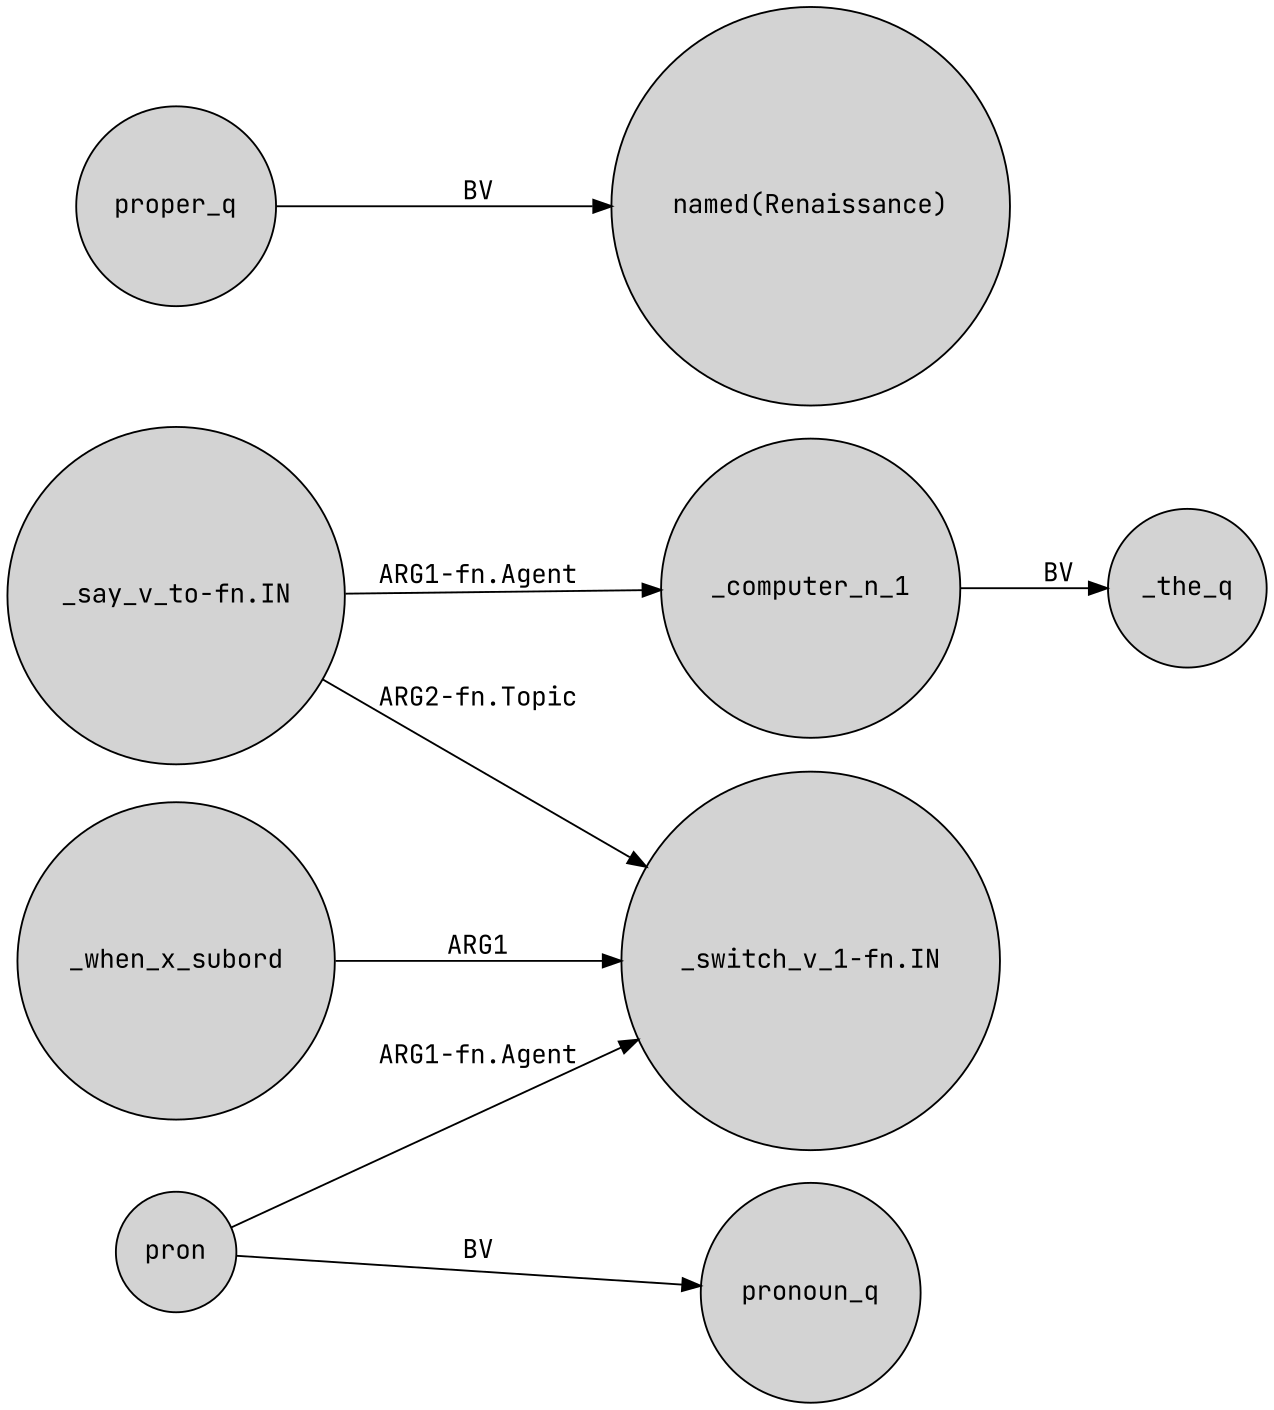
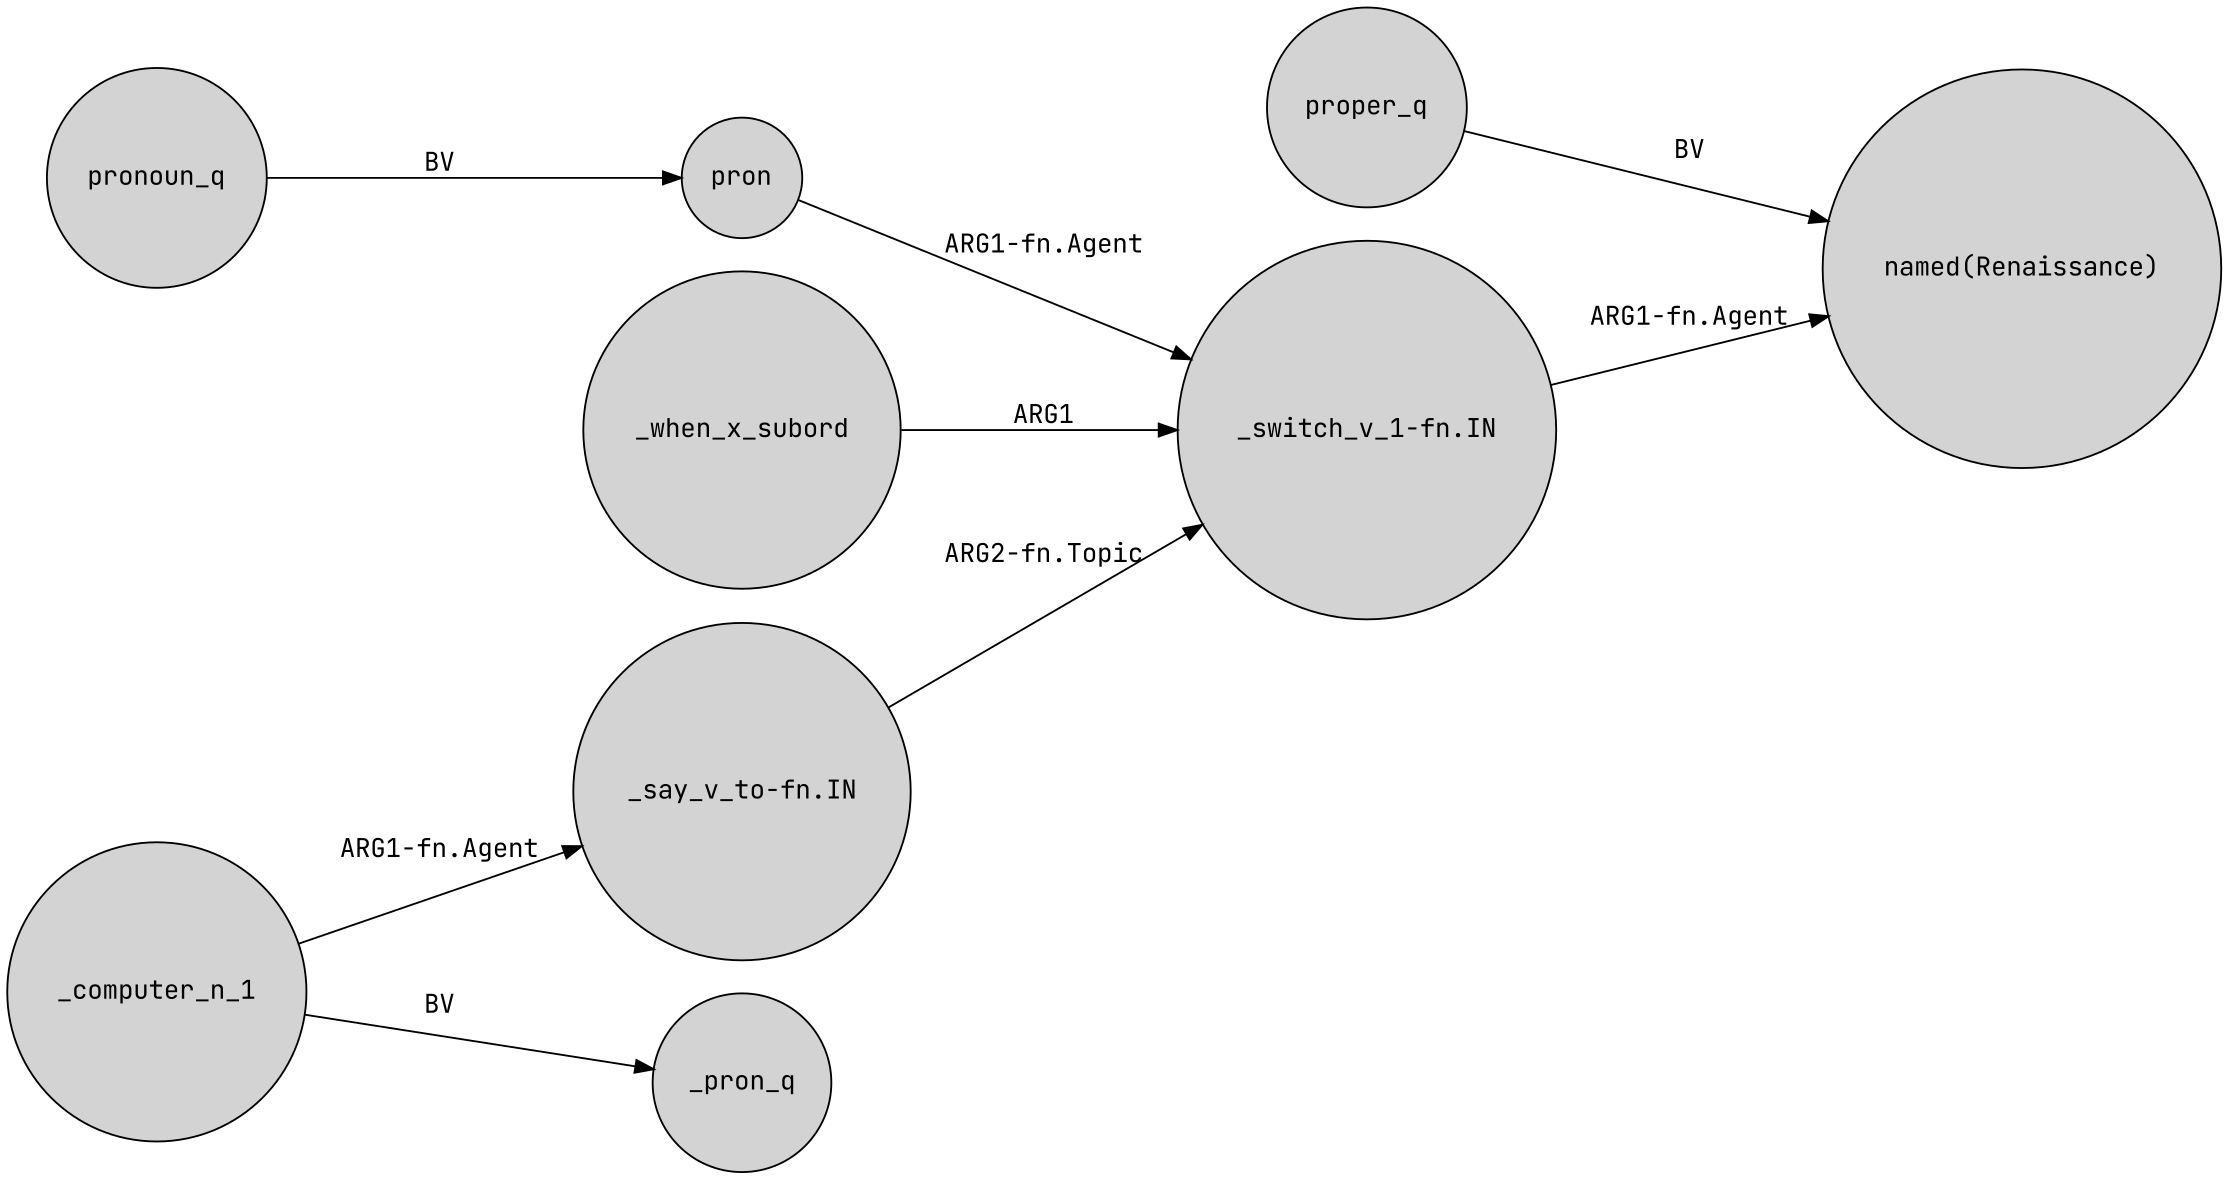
  digraph {
    fontname="JetBrains Mono"
    rankdir=LR
    node [fontname="JetBrains Mono" shape=circle style=filled]
    edge [fontname="JetBrains Mono"]
    "_say_v_to-fn.IN"
    "_switch_v_1-fn.IN"
    _computer_n_1
    "named(Renaissance)"
-   _the_q
+   _the_q [label=_pron_q]
    pron
    proper_q
    _when_x_subord
    pronoun_q
    "_say_v_to-fn.IN" -> "_switch_v_1-fn.IN" [label="ARG2-fn.Topic"]
-   "_say_v_to-fn.IN" -> _computer_n_1 [label="ARG1-fn.Agent"]
+   _computer_n_1 -> "_say_v_to-fn.IN" [label="ARG1-fn.Agent"]
+   "_switch_v_1-fn.IN" -> "named(Renaissance)" [label="ARG1-fn.Agent"]
    _computer_n_1 -> _the_q [label=BV]
    pron -> "_switch_v_1-fn.IN" [label="ARG1-fn.Agent"]
    proper_q -> "named(Renaissance)" [label=BV]
    _when_x_subord -> "_switch_v_1-fn.IN" [label=ARG1]
-   pron -> pronoun_q [label=BV]
+   pronoun_q -> pron [label=BV]
  }
